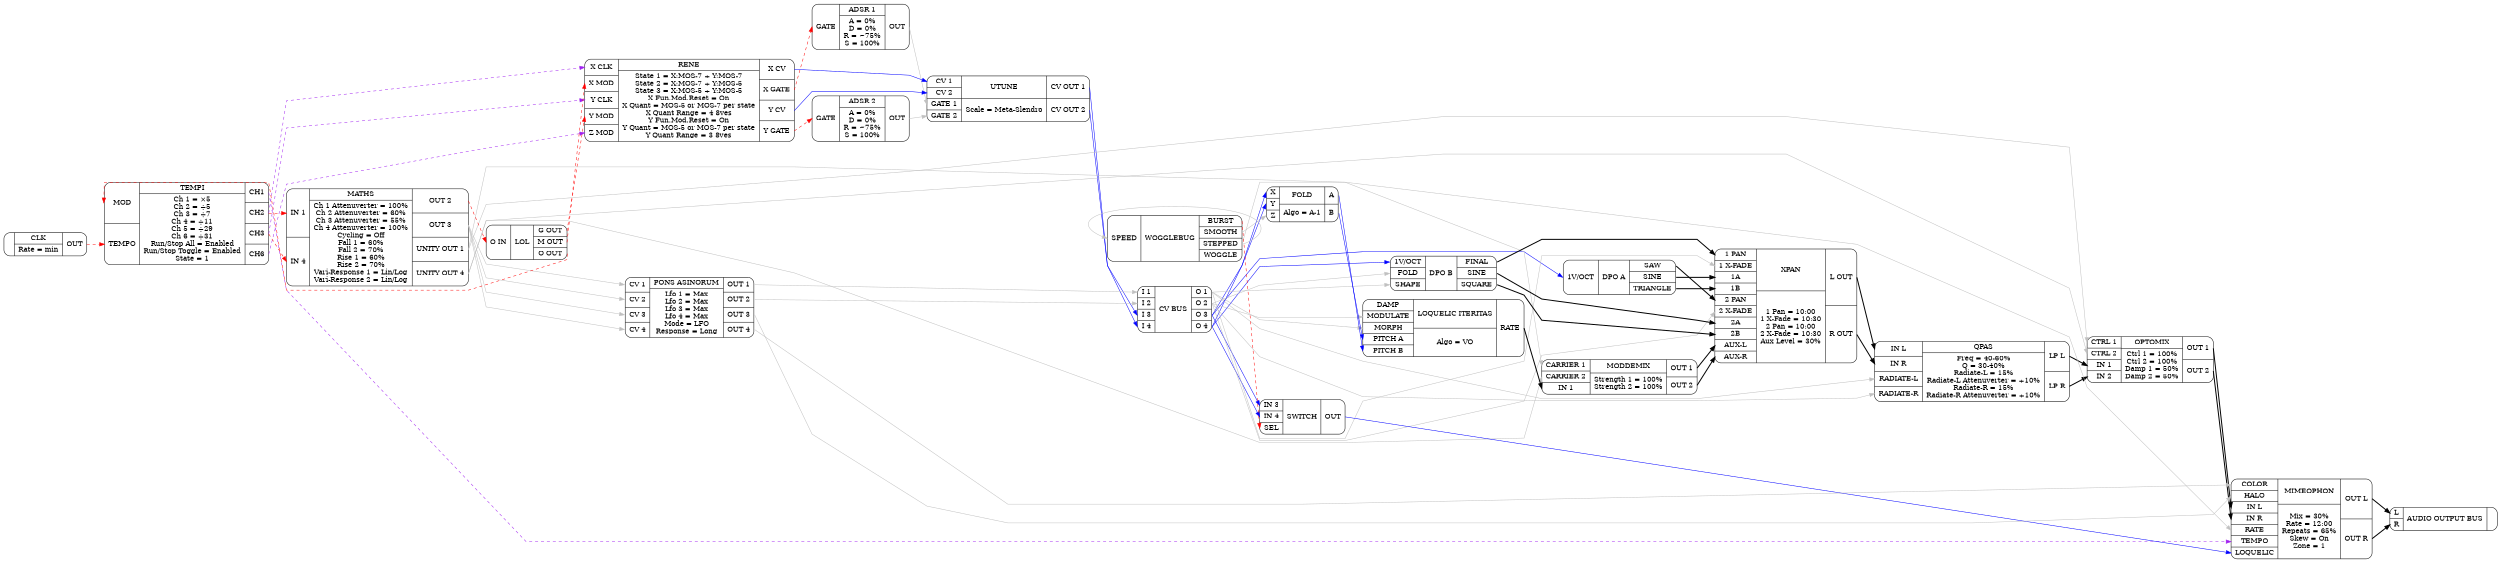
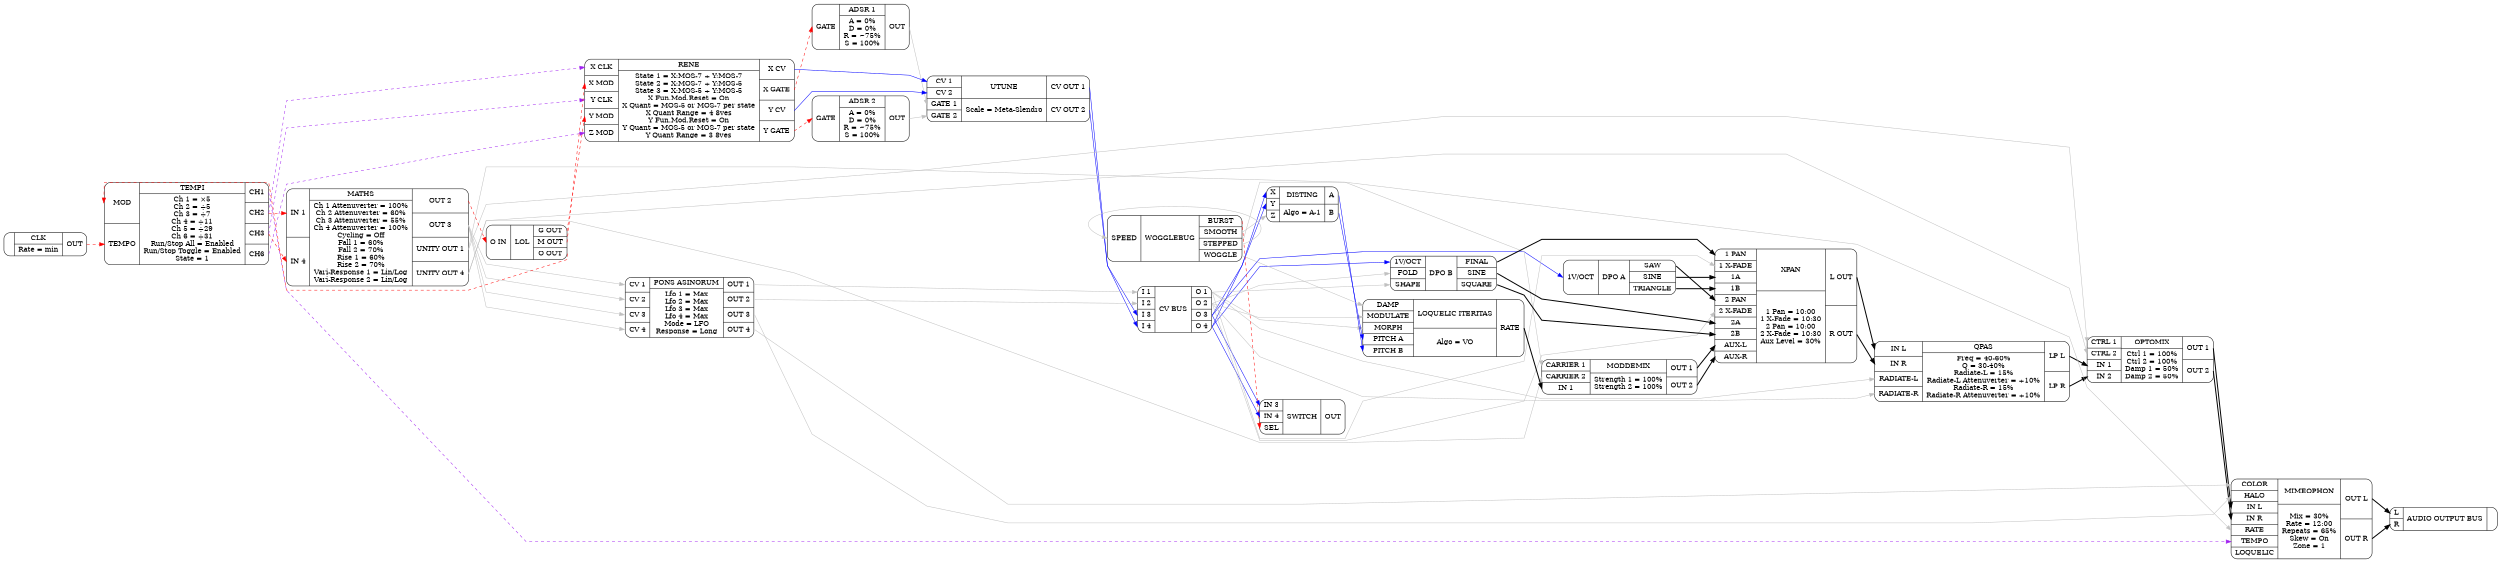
  digraph {
    fontname="DejaVu Serif"
    ordering=out
    rankdir=LR
    splines=polyline
    node [fontname="DejaVu Serif" shape=Mrecord]
    edge [color=gray fontname="DejaVu Serif" headport="_in1:w" tailport="_out:e"]
    n1 [label="{ {<_gate> GATE}|{{ADSR 1}|{A = 0%\nD = 0%\nR = ~75%\nS = 100%}}| {<_out> OUT}}"]
    n2 [label="{ {<_cv1> CV 1 | <_cv2> CV 2 | <_gate1> GATE 1 | <_gate2> GATE 2}|{{UTUNE}|{Scale = Meta-Slendro}}| {<_cvout1> CV OUT 1 | <_cvout2> CV OUT 2}}"]
    n3 [label="{ {<_i1> I 1 | <_i2> I 2 | <_i3> I 3 | <_i4> I 4}|CV BUS| {<_o1> O 1 | <_o2> O 2 | <_o3> O 3 | <_o4> O 4}}"]
    n4 [label="{ {<_gate> GATE}|{{ADSR 2}|{A = 0%\nD = 0%\nR = ~75%\nS = 100%}}| {<_out> OUT}}"]
    n5 [label="{ {<_l> L | <_r> R}|AUDIO OUTPUT BUS| {}}"]
    n6 [label="{ {}|{{CLK}|{Rate = min}}| {<_out> OUT}}"]
    n7 [label="{ {<_mod> MOD | <_tempo> TEMPO}|{{TEMPI}|{Ch 1 = ×5\nCh 2 = ÷5\nCh 3 = ÷7\nCh 4 = ÷11\nCh 5 = ÷29\nCh 6 = ÷31\nRun/Stop All = Enabled\nRun/Stop Toggle = Enabled\nState = 1}}| {<_ch1> CH1 | <_ch2> CH2 | <_ch3> CH3 | <_ch6> CH6}}"]
    n8 [label="{ {<_xclk> X CLK | <_xmod> X MOD | <_yclk> Y CLK | <_ymod> Y MOD | <_zmod> Z MOD}|{{RENE}|{State 1 = X:MOS-7 + Y:MOS-7\nState 2 = X:MOS-7 + Y:MOS-5\nState 3 = X:MOS-5 + Y:MOS-5\nX Fun.Mod.Reset = On\nX Quant = MOS-5 or MOS-7 per state\nX Quant Range = 4 8ves\nY Fun.Mod.Reset = On\nY Quant = MOS-5 or MOS-7 per state\nY Quant Range = 3 8ves}}| {<_xcv> X CV | <_xgate> X GATE | <_ycv> Y CV | <_ygate> Y GATE}}"]
    n9 [label="{ {<_in1> IN 1 | <_in4> IN 4}|{{MATHS}|{Ch 1 Attenuverter = 100%\nCh 2 Attenuverter = 60%\nCh 3 Attenuverter = 55%\nCh 4 Attenuverter = 100%\nCycling = Off\nFall 1 = 60%\nFall 2 = 70%\nRise 1 = 60%\nRise 2 = 70%\nVari-Response 1 = Lin/Log\nVari-Response 2 = Lin/Log}}| {<_out2> OUT 2 | <_out3> OUT 3 | <_unityout1> UNITY OUT 1 | <_unityout4> UNITY OUT 4}}"]
    n10 [label="{ {<_color> COLOR | <_halo> HALO | <_inl> IN L | <_inr> IN R | <_rate> RATE | <_tempo> TEMPO | <_urate> LOQUELIC}|{{MIMEOPHON}|{Mix = 30%\nRate = 12:00\nRepeats = 65%\nSkew = On\nZone = 1}}| {<_outl> OUT L | <_outr> OUT R}}"]
-   n11 [label="{ {<_x> X | <_y> Y | <_z> Z}|{{FOLD}|{Algo = A-1}}| {<_a> A | <_b> B}}"]
+   n11 [label="{ {<_x> X | <_y> Y | <_z> Z}|{{DISTING}|{Algo = A-1}}| {<_a> A | <_b> B}}"]
    n12 [label="{ {<_1voct> 1V/OCT}|DPO A| {<_saw> SAW | <_sine> SINE | <_triangle> TRIANGLE}}"]
    n13 [label="{ {<_1voct> 1V/OCT | <_fold> FOLD | <_shape> SHAPE}|DPO B| {<_final> FINAL | <_sine> SINE | <_square> SQUARE}}"]
    n14 [label="{ {<_damp> DAMP | <_modulate> MODULATE | <_morph> MORPH | <_pitcha> PITCH A | <_pitchb> PITCH B}|{{LOQUELIC ITERITAS}|{Algo = VO}}| {<_out> RATE}}"]
    n15 [label="{ {<_inl> IN L | <_inr> IN R | <_radiatel> RADIATE-L | <_radiater> RADIATE-R}|{{QPAS}|{Freq = 40-60%\nQ = 30-40%\nRadiate-L = 15%\nRadiate-L Attenuverter = +10%\nRadiate-R = 15%\nRadiate-R Attenuverter = +10%}}| {<_lpl> LP L | <_lpr> LP R}}"]
    n16 [label="{ {<_in3> IN 3 | <_in4> IN 4 | <_sel> SEL}|SWITCH| {<_out> OUT}}"]
    n17 [label="{ {<_1pan> 1 PAN | <_1xfade> 1 X-FADE | <_1a> 1A | <_1b> 1B | <_2pan> 2 PAN | <_2xfade> 2 X-FADE | <_2a> 2A | <_2b> 2B | <_auxl> AUX-L | <_auxr> AUX-R}|{{XPAN}|{1 Pan = 10:00\n1 X-Fade = 10:30\n2 Pan = 10:00\n2 X-Fade = 10:30\nAux Level = 30%}}| {<_lout> L OUT | <_rout> R OUT}}"]
    n18 [label="{ {<_carrier1> CARRIER 1 | <_carrier2> CARRIER 2 | <_in1> IN 1}|{{MODDEMIX}|{Strength 1 = 100%\nStrength 2 = 100%}}| {<_out1> OUT 1 | <_out2> OUT 2}}"]
    n19 [label="{ {<_ctrl1> CTRL 1 | <_ctrl2> CTRL 2 | <_in1> IN 1 | <_in2> IN 2}|{{OPTOMIX}|{Ctrl 1 = 100%\nCtrl 2 = 100%\nDamp 1 = 50%\nDamp 2 = 50%}}| {<_out1> OUT 1 | <_out2> OUT 2}}"]
    n20 [label="{ {<_oin> O IN}|LOL| {<_gout> G OUT | <_mout> M OUT | <_oout> O OUT}}"]
    n21 [label="{ {<_cv1> CV 1 | <_cv2> CV 2 | <_cv3> CV 3 | <_cv4> CV 4}|{{PONS ASINORUM}|{Lfo 1 = Max\nLfo 2 = Max\nLfo 3 = Max\nLfo 4 = Max\nMode = LFO\nResponse = Long}}| {<_out1> OUT 1 | <_out2> OUT 2 | <_out3> OUT 3 | <_out4> OUT 4}}"]
    n22 [label="{ {<_speed> SPEED}|WOGGLEBUG| {<_burst> BURST | <_smooth> SMOOTH | <_stepped> STEPPED | <_woggle> WOGGLE}}"]
    n1 -> n2 [headport="_gate1:w"]
    n2 -> n3 [color=blue headport="_i3:w" tailport="_cvout1:e"]
    n2 -> n3 [color=blue headport="_i4:w" tailport="_cvout2:e"]
    n3 -> n11 [color=blue headport="_x:w" tailport="_o3:e"]
    n3 -> n11 [color=blue headport="_y:w" tailport="_o4:e"]
    n3 -> n12 [color=blue headport="_1voct:w" tailport="_o3:e"]
    n3 -> n13 [color=blue headport="_1voct:w" tailport="_o4:e"]
    n3 -> n13 [headport="_fold:w" tailport="_o2:e"]
    n3 -> n13 [headport="_shape:w" tailport="_o1:e"]
    n3 -> n14 [headport="_modulate:w" tailport="_o2:e"]
    n3 -> n14 [headport="_morph:w" tailport="_o1:e"]
    n3 -> n15 [headport="_radiatel:w" tailport="_o1:e"]
    n3 -> n15 [headport="_radiater:w" tailport="_o2:e"]
    n3 -> n16 [color=blue headport="_in3:w" tailport="_o3:e"]
    n3 -> n16 [color=blue headport="_in4:w" tailport="_o4:e"]
    n3 -> n17 [headport="_1xfade:w" tailport="_o1:e"]
    n3 -> n17 [headport="_2xfade:w" tailport="_o2:e"]
    n4 -> n2 [headport="_gate2:w"]
    n6 -> n7 [color=red headport="_tempo:w" style=dashed]
    n7 -> n8 [color=purple headport="_xclk:w" style=dashed tailport="_ch2:e"]
    n7 -> n8 [color=purple headport="_yclk:w" style=dashed tailport="_ch3:e"]
    n7 -> n8 [color=purple headport="_zmod:w" style=dashed tailport="_ch6:e"]
    n7 -> n9 [color=red style=dashed tailport="_ch2:e"]
    n7 -> n9 [color=red headport="_in4:w" style=dashed tailport="_ch3:e"]
    n7 -> n10 [color=purple headport="_tempo:w" style=dashed tailport="_ch1:e"]
    n8 -> n1 [color=red headport="_gate:w" style=dashed tailport="_xgate:e"]
    n8 -> n2 [color=blue headport="_cv1:w" tailport="_xcv:e"]
    n8 -> n2 [color=blue headport="_cv2:w" tailport="_ycv:e"]
    n8 -> n4 [color=red headport="_gate:w" style=dashed tailport="_ygate:e"]
    n9 -> n18 [headport="_carrier1:w" tailport="_unityout1:e"]
    n9 -> n18 [headport="_carrier2:w" tailport="_unityout4:e"]
    n9 -> n19 [headport="_ctrl1:w" tailport="_unityout1:e"]
    n9 -> n19 [headport="_ctrl2:w" tailport="_unityout4:e"]
    n9 -> n20 [color=red headport="_oin:w" style=dashed tailport="_out2:e"]
    n9 -> n21 [headport="_cv1:w" tailport="_out3:e"]
    n9 -> n21 [headport="_cv2:w" tailport="_out3:e"]
    n9 -> n21 [headport="_cv3:w" tailport="_out3:e"]
    n9 -> n21 [headport="_cv4:w" tailport="_out3:e"]
    n10 -> n5 [headport="_l:w" style=bold tailport="_outl:e" color=""]
    n10 -> n5 [headport="_r:w" style=bold tailport="_outr:e" color=""]
    n11 -> n14 [color=blue headport="_pitcha:w" tailport="_b:e"]
    n11 -> n14 [color=blue headport="_pitchb:w" tailport="_a:e"]
    n12 -> n17 [headport="_1a:w" style=bold tailport="_sine:e" color=""]
    n12 -> n17 [headport="_1b:w" style=bold tailport="_triangle:e" color=""]
    n12 -> n17 [headport="_2pan:w" style=bold tailport="_saw:e" color=""]
    n13 -> n17 [headport="_1pan:w" style=bold tailport="_final:e" color=""]
    n13 -> n17 [headport="_2a:w" style=bold tailport="_sine:e" color=""]
    n13 -> n17 [headport="_2b:w" style=bold tailport="_square:e" color=""]
    n14 -> n18 [style=bold color=""]
    n15 -> n19 [style=bold tailport="_lpl:e" color=""]
    n15 -> n19 [headport="_in2:w" style=bold tailport="_lpr:e" color=""]
-   n16 -> n10 [color=blue headport="_urate:w"]
    n17 -> n15 [headport="_inl:w" style=bold tailport="_lout:e" color=""]
    n17 -> n15 [headport="_inr:w" style=bold tailport="_rout:e" color=""]
    n18 -> n17 [headport="_auxl:w" style=bold tailport="_out1:e" color=""]
    n18 -> n17 [headport="_auxr:w" style=bold tailport="_out2:e" color=""]
    n19 -> n10 [headport="_inl:w" style=bold tailport="_out1:e" color=""]
    n19 -> n10 [headport="_inr:w" style=bold tailport="_out2:e" color=""]
    n20 -> n7 [color=red headport="_mod:w" style=dashed tailport="_oout:e"]
    n20 -> n8 [color=red headport="_xmod:w" style=dashed tailport="_mout:e"]
    n20 -> n8 [color=red headport="_ymod:w" style=dashed tailport="_gout:e"]
    n21 -> n3 [headport="_i1:w" tailport="_out1:e"]
    n21 -> n3 [headport="_i2:w" tailport="_out2:e"]
    n21 -> n10 [headport="_color:w" tailport="_out4:e"]
    n21 -> n10 [headport="_halo:w" tailport="_out3:e"]
    n22 -> n10 [headport="_rate:w" tailport="_stepped:e"]
    n22 -> n11 [headport="_z:w" tailport="_smooth:e"]
+   n22 -> n14 [headport="_damp:w" tailport="_woggle:e"]
    n22 -> n16 [color=red headport="_sel:w" style=dashed tailport="_burst:e"]
    n22 -> n22 [headport="_speed:w" tailport="_stepped:e"]
  }
